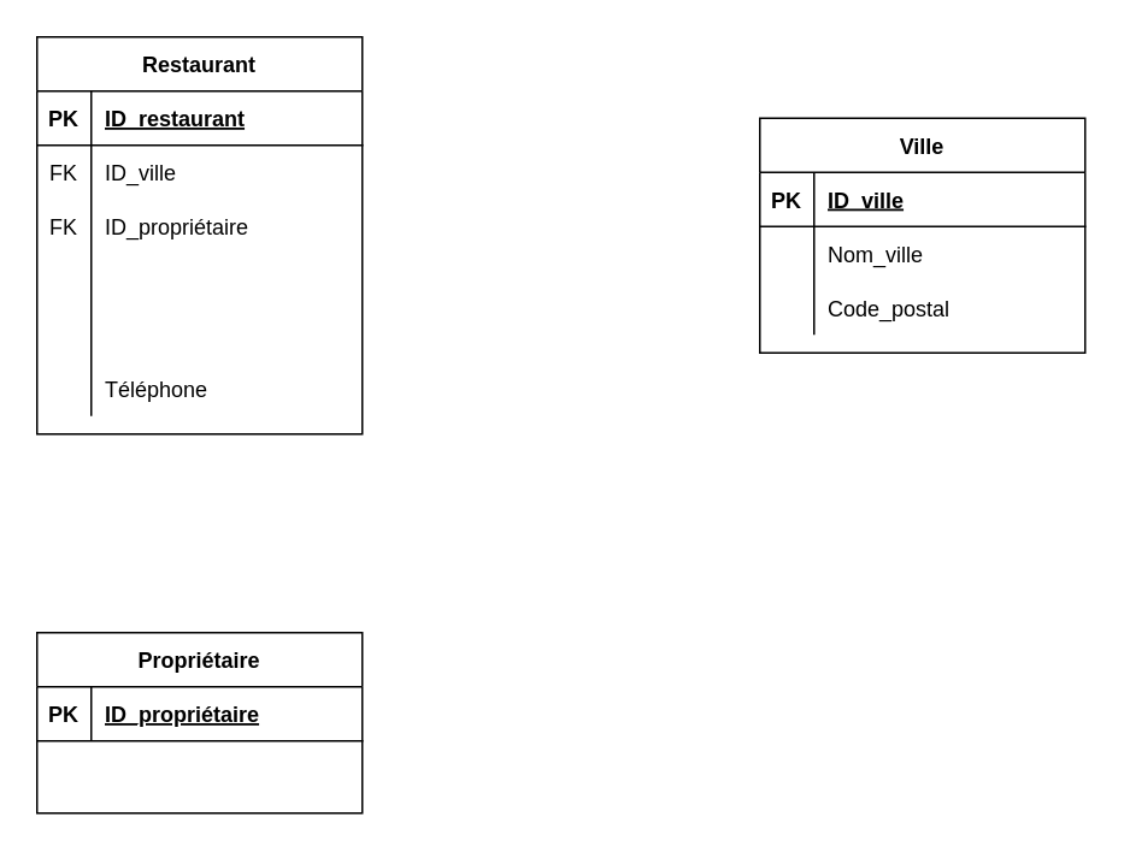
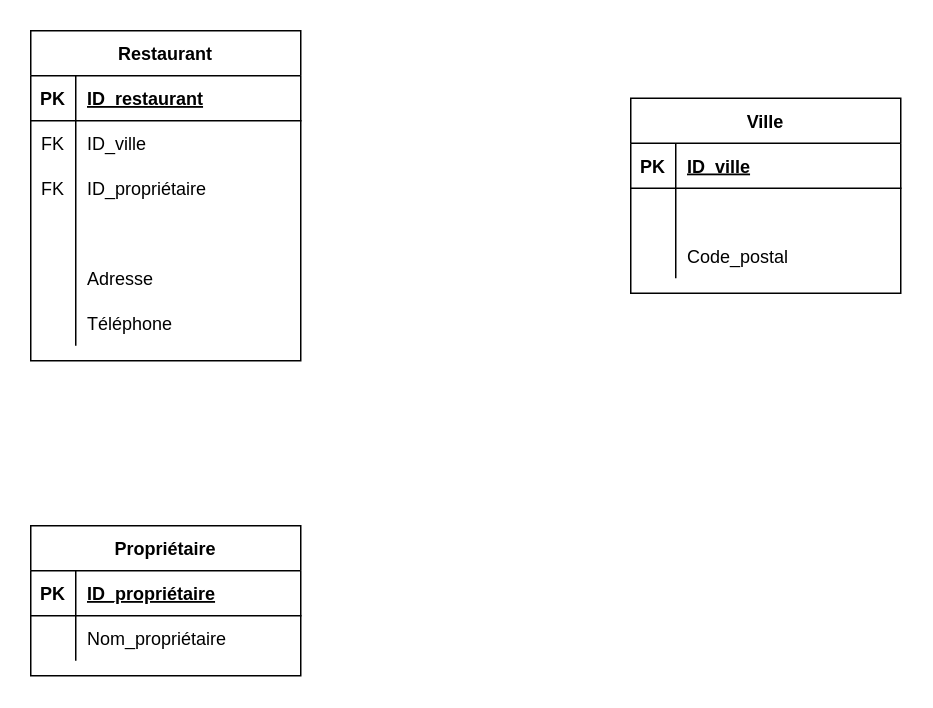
  <mxCell id="0" />
  <mxCell id="1" parent="0" />
  <mxCell id="2" value="Restaurant" style="shape=table;startSize=30;container=1;collapsible=1;childLayout=tableLayout;fixedRows=1;rowLines=0;fontStyle=1;align=center;resizeLast=1;" parent="1" vertex="1"><mxGeometry x="20" y="20" width="180" height="220" as="geometry" /></mxCell>
  <mxCell id="3" value="" style="shape=partialRectangle;collapsible=0;dropTarget=0;pointerEvents=0;fillColor=none;top=0;left=0;bottom=1;right=0;points=[[0,0.5],[1,0.5]];portConstraint=eastwest;" parent="2" vertex="1"><mxGeometry y="30" width="180" height="30" as="geometry" /></mxCell>
  <mxCell id="4" value="PK" style="shape=partialRectangle;connectable=0;fillColor=none;top=0;left=0;bottom=0;right=0;fontStyle=1;overflow=hidden;" parent="3" vertex="1"><mxGeometry width="30" height="30" as="geometry" /></mxCell>
  <mxCell id="5" value="ID_restaurant" style="shape=partialRectangle;connectable=0;fillColor=none;top=0;left=0;bottom=0;right=0;align=left;spacingLeft=6;fontStyle=5;overflow=hidden;" parent="3" vertex="1"><mxGeometry x="30" width="150" height="30" as="geometry" /></mxCell>
  <mxCell id="6" value="" style="shape=partialRectangle;collapsible=0;dropTarget=0;pointerEvents=0;fillColor=none;top=0;left=0;bottom=0;right=0;points=[[0,0.5],[1,0.5]];portConstraint=eastwest;" parent="2" vertex="1"><mxGeometry y="60" width="180" height="30" as="geometry" /></mxCell>
  <mxCell id="7" value="FK" style="shape=partialRectangle;connectable=0;fillColor=none;top=0;left=0;bottom=0;right=0;fontStyle=0;overflow=hidden;" parent="6" vertex="1"><mxGeometry width="30" height="30" as="geometry" /></mxCell>
  <mxCell id="8" value="ID_ville" style="shape=partialRectangle;connectable=0;fillColor=none;top=0;left=0;bottom=0;right=0;align=left;spacingLeft=6;fontStyle=0;overflow=hidden;" parent="6" vertex="1"><mxGeometry x="30" width="150" height="30" as="geometry" /></mxCell>
  <mxCell id="9" value="" style="shape=partialRectangle;collapsible=0;dropTarget=0;pointerEvents=0;fillColor=none;top=0;left=0;bottom=0;right=0;points=[[0,0.5],[1,0.5]];portConstraint=eastwest;" parent="2" vertex="1"><mxGeometry y="90" width="180" height="30" as="geometry" /></mxCell>
  <mxCell id="10" value="FK" style="shape=partialRectangle;connectable=0;fillColor=none;top=0;left=0;bottom=0;right=0;fontStyle=0;overflow=hidden;" parent="9" vertex="1"><mxGeometry width="30" height="30" as="geometry" /></mxCell>
  <mxCell id="11" value="ID_propriétaire" style="shape=partialRectangle;connectable=0;fillColor=none;top=0;left=0;bottom=0;right=0;align=left;spacingLeft=6;fontStyle=0;overflow=hidden;" parent="9" vertex="1"><mxGeometry x="30" width="150" height="30" as="geometry" /></mxCell>
  <mxCell id="12" value="" style="shape=partialRectangle;collapsible=0;dropTarget=0;pointerEvents=0;fillColor=none;top=0;left=0;bottom=0;right=0;points=[[0,0.5],[1,0.5]];portConstraint=eastwest;" parent="2" vertex="1"><mxGeometry y="120" width="180" height="30" as="geometry" /></mxCell>
  <mxCell id="13" value="" style="shape=partialRectangle;connectable=0;fillColor=none;top=0;left=0;bottom=0;right=0;editable=1;overflow=hidden;" parent="12" vertex="1"><mxGeometry width="30" height="30" as="geometry" /></mxCell>
  <mxCell id="14" value="" style="shape=partialRectangle;collapsible=0;dropTarget=0;pointerEvents=0;fillColor=none;top=0;left=0;bottom=0;right=0;points=[[0,0.5],[1,0.5]];portConstraint=eastwest;" parent="2" vertex="1"><mxGeometry y="150" width="180" height="30" as="geometry" /></mxCell>
  <mxCell id="15" value="" style="shape=partialRectangle;connectable=0;fillColor=none;top=0;left=0;bottom=0;right=0;editable=1;overflow=hidden;" parent="14" vertex="1"><mxGeometry width="30" height="30" as="geometry" /></mxCell>
+ <mxCell id="16" value="Adresse" style="shape=partialRectangle;connectable=0;fillColor=none;top=0;left=0;bottom=0;right=0;align=left;spacingLeft=6;overflow=hidden;" parent="14" vertex="1"><mxGeometry x="30" width="150" height="30" as="geometry" /></mxCell>
  <mxCell id="17" value="" style="shape=partialRectangle;collapsible=0;dropTarget=0;pointerEvents=0;fillColor=none;top=0;left=0;bottom=0;right=0;points=[[0,0.5],[1,0.5]];portConstraint=eastwest;" parent="2" vertex="1"><mxGeometry y="180" width="180" height="30" as="geometry" /></mxCell>
  <mxCell id="18" value="" style="shape=partialRectangle;connectable=0;fillColor=none;top=0;left=0;bottom=0;right=0;editable=1;overflow=hidden;" parent="17" vertex="1"><mxGeometry width="30" height="30" as="geometry" /></mxCell>
  <mxCell id="19" value="Téléphone" style="shape=partialRectangle;connectable=0;fillColor=none;top=0;left=0;bottom=0;right=0;align=left;spacingLeft=6;overflow=hidden;" parent="17" vertex="1"><mxGeometry x="30" width="150" height="30" as="geometry" /></mxCell>
  <mxCell id="20" value="Propriétaire" style="shape=table;startSize=30;container=1;collapsible=1;childLayout=tableLayout;fixedRows=1;rowLines=0;fontStyle=1;align=center;resizeLast=1;" parent="1" vertex="1"><mxGeometry x="20" y="350" width="180" height="100" as="geometry" /></mxCell>
  <mxCell id="21" value="" style="shape=partialRectangle;collapsible=0;dropTarget=0;pointerEvents=0;fillColor=none;top=0;left=0;bottom=1;right=0;points=[[0,0.5],[1,0.5]];portConstraint=eastwest;" parent="20" vertex="1"><mxGeometry y="30" width="180" height="30" as="geometry" /></mxCell>
  <mxCell id="22" value="PK" style="shape=partialRectangle;connectable=0;fillColor=none;top=0;left=0;bottom=0;right=0;fontStyle=1;overflow=hidden;" parent="21" vertex="1"><mxGeometry width="30" height="30" as="geometry" /></mxCell>
  <mxCell id="23" value="ID_propriétaire" style="shape=partialRectangle;connectable=0;fillColor=none;top=0;left=0;bottom=0;right=0;align=left;spacingLeft=6;fontStyle=5;overflow=hidden;" parent="21" vertex="1"><mxGeometry x="30" width="150" height="30" as="geometry" /></mxCell>
  <mxCell id="24" value="" style="shape=partialRectangle;collapsible=0;dropTarget=0;pointerEvents=0;fillColor=none;top=0;left=0;bottom=0;right=0;points=[[0,0.5],[1,0.5]];portConstraint=eastwest;" parent="20" vertex="1"><mxGeometry y="60" width="180" height="30" as="geometry" /></mxCell>
  <mxCell id="25" value="" style="shape=partialRectangle;connectable=0;fillColor=none;top=0;left=0;bottom=0;right=0;editable=1;overflow=hidden;" parent="24" vertex="1"><mxGeometry width="30" height="30" as="geometry" /></mxCell>
+ <mxCell id="26" value="Nom_propriétaire" style="shape=partialRectangle;connectable=0;fillColor=none;top=0;left=0;bottom=0;right=0;align=left;spacingLeft=6;overflow=hidden;" parent="24" vertex="1"><mxGeometry x="30" width="150" height="30" as="geometry" /></mxCell>
  <mxCell id="27" value="Ville" style="shape=table;startSize=30;container=1;collapsible=1;childLayout=tableLayout;fixedRows=1;rowLines=0;fontStyle=1;align=center;resizeLast=1;" parent="1" vertex="1"><mxGeometry x="420" y="65" width="180" height="130" as="geometry" /></mxCell>
  <mxCell id="28" value="" style="shape=partialRectangle;collapsible=0;dropTarget=0;pointerEvents=0;fillColor=none;top=0;left=0;bottom=1;right=0;points=[[0,0.5],[1,0.5]];portConstraint=eastwest;" parent="27" vertex="1"><mxGeometry y="30" width="180" height="30" as="geometry" /></mxCell>
  <mxCell id="29" value="PK" style="shape=partialRectangle;connectable=0;fillColor=none;top=0;left=0;bottom=0;right=0;fontStyle=1;overflow=hidden;" parent="28" vertex="1"><mxGeometry width="30" height="30" as="geometry" /></mxCell>
  <mxCell id="30" value="ID_ville" style="shape=partialRectangle;connectable=0;fillColor=none;top=0;left=0;bottom=0;right=0;align=left;spacingLeft=6;fontStyle=5;overflow=hidden;" parent="28" vertex="1"><mxGeometry x="30" width="150" height="30" as="geometry" /></mxCell>
  <mxCell id="31" value="" style="shape=partialRectangle;collapsible=0;dropTarget=0;pointerEvents=0;fillColor=none;top=0;left=0;bottom=0;right=0;points=[[0,0.5],[1,0.5]];portConstraint=eastwest;" parent="27" vertex="1"><mxGeometry y="60" width="180" height="30" as="geometry" /></mxCell>
  <mxCell id="32" value="" style="shape=partialRectangle;connectable=0;fillColor=none;top=0;left=0;bottom=0;right=0;editable=1;overflow=hidden;" parent="31" vertex="1"><mxGeometry width="30" height="30" as="geometry" /></mxCell>
- <mxCell id="33" value="Nom_ville" style="shape=partialRectangle;connectable=0;fillColor=none;top=0;left=0;bottom=0;right=0;align=left;spacingLeft=6;overflow=hidden;" parent="31" vertex="1"><mxGeometry x="30" width="150" height="30" as="geometry" /></mxCell>
  <mxCell id="34" value="" style="shape=partialRectangle;collapsible=0;dropTarget=0;pointerEvents=0;fillColor=none;top=0;left=0;bottom=0;right=0;points=[[0,0.5],[1,0.5]];portConstraint=eastwest;" parent="27" vertex="1"><mxGeometry y="90" width="180" height="30" as="geometry" /></mxCell>
  <mxCell id="35" value="" style="shape=partialRectangle;connectable=0;fillColor=none;top=0;left=0;bottom=0;right=0;editable=1;overflow=hidden;" parent="34" vertex="1"><mxGeometry width="30" height="30" as="geometry" /></mxCell>
  <mxCell id="36" value="Code_postal" style="shape=partialRectangle;connectable=0;fillColor=none;top=0;left=0;bottom=0;right=0;align=left;spacingLeft=6;overflow=hidden;" parent="34" vertex="1"><mxGeometry x="30" width="150" height="30" as="geometry" /></mxCell>
